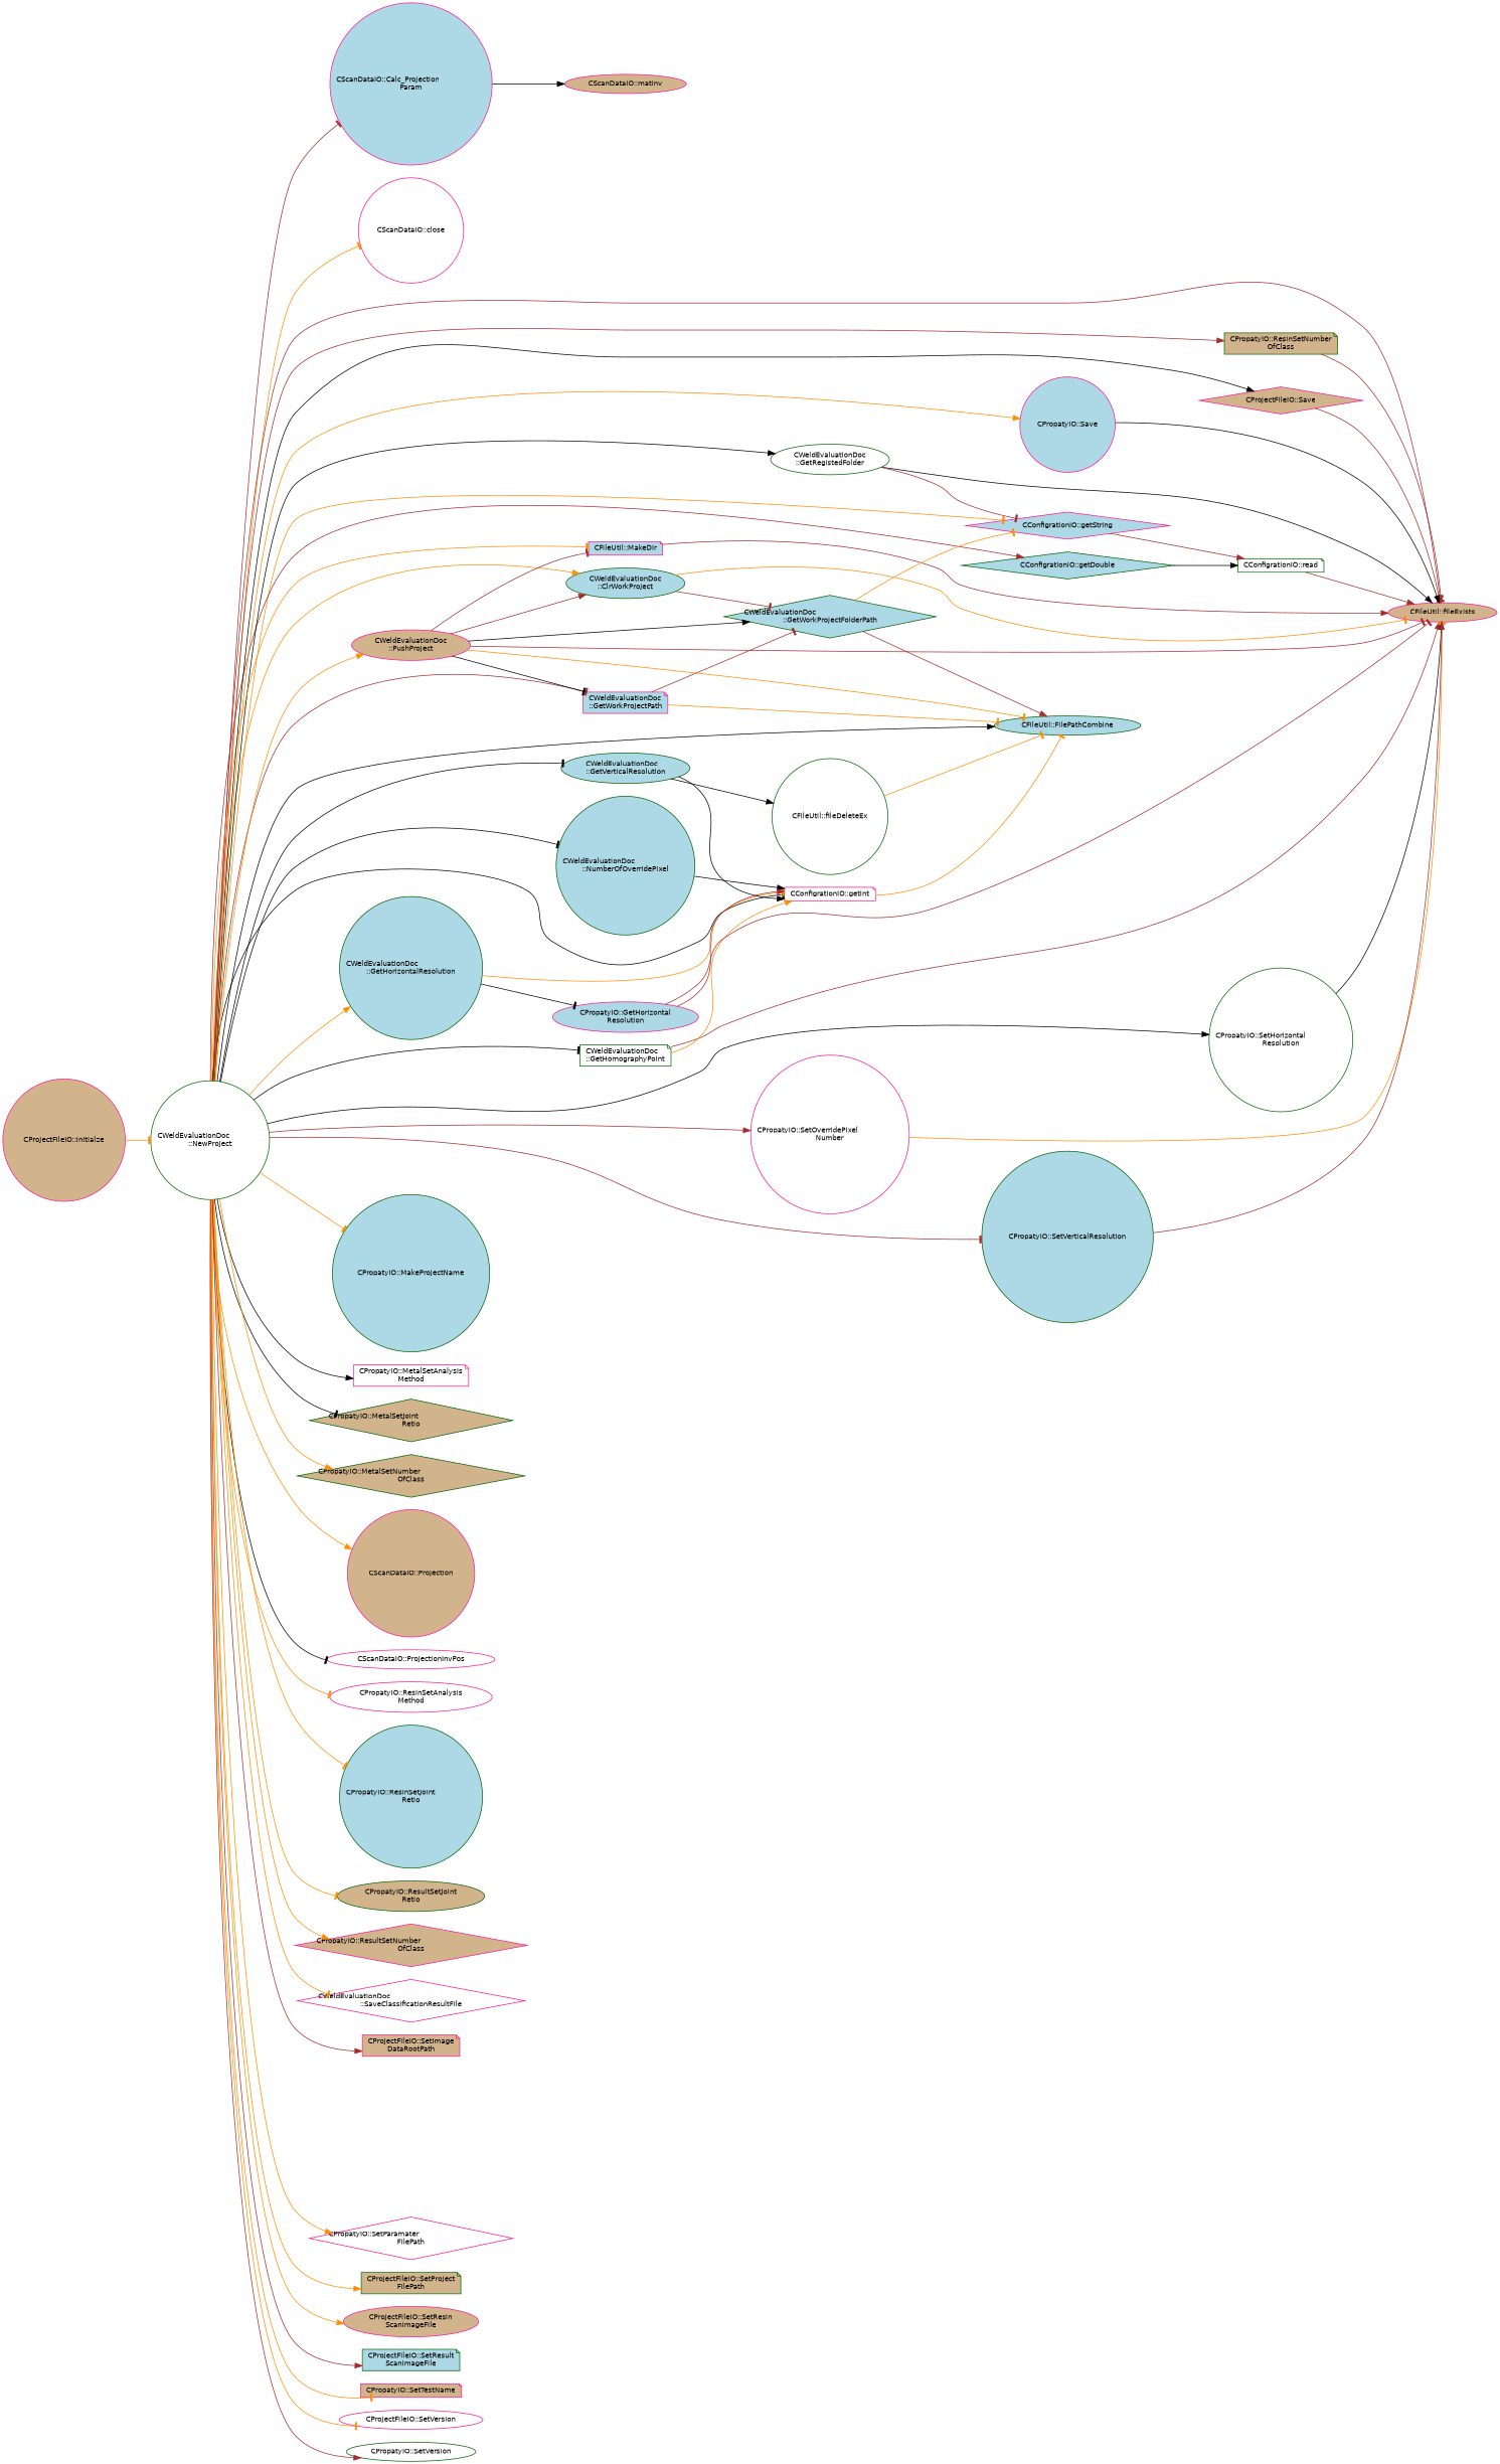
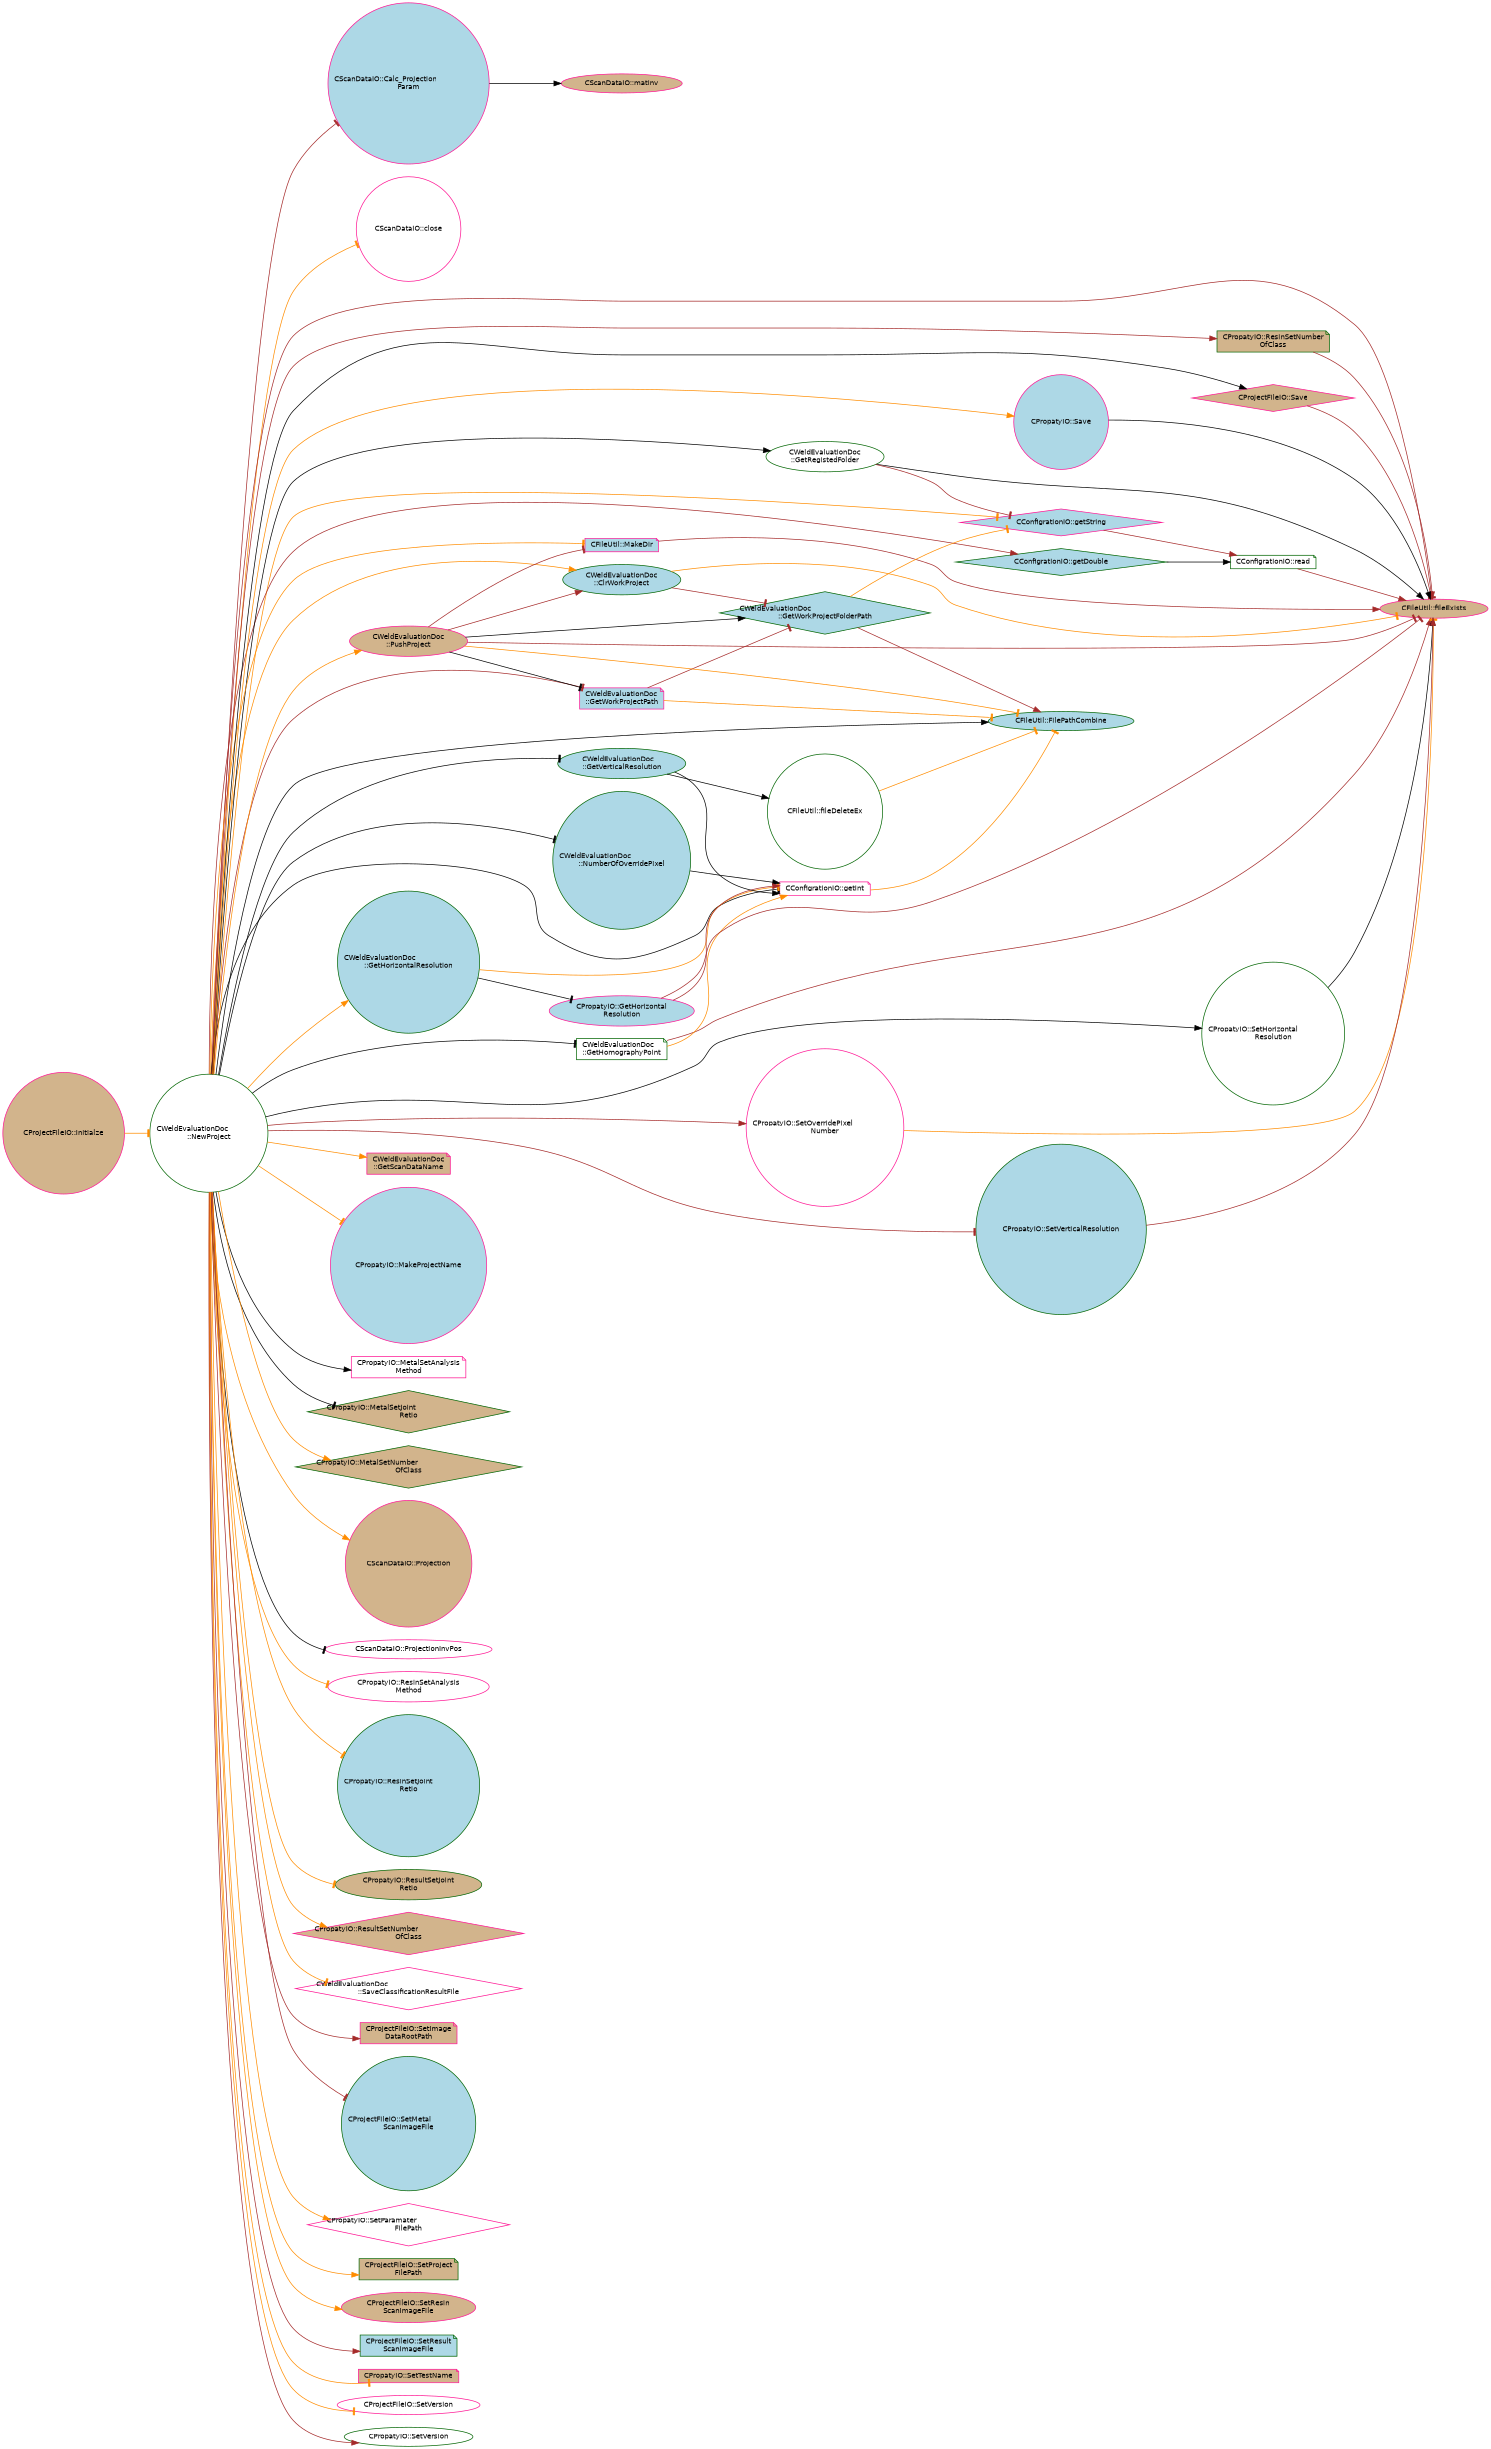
  digraph {
    rankdir=LR
    node [color=deeppink fillcolor=lightblue fontname=Helvetica fontsize=10 shape=circle style=filled]
    edge [arrowhead=normal color=darkorange fontname=Helvetica fontsize=10 labelfontname=Helvetica labelfontsize=10 style=solid]
    n1 [color=darkgreen fillcolor=white fontcolor=black height=0.2 label="CWeldEvaluationDoc\l::NewProject" width=0.4]
    n2 [height=0.2 label="CScanDataIO::Calc_Projection\lParam" width=0.4]
    n3 [fillcolor=white height=0.2 label="CScanDataIO::close" width=0.4]
    n4 [color=darkgreen height=0.2 label="CWeldEvaluationDoc\l::ClrWorkProject" shape=ellipse width=0.4]
    n5 [color=darkgreen height=0.2 label="CFileUtil::FilePathCombine" shape=ellipse width=0.4]
    n6 [fillcolor=tan height=0.2 label="CFileUtil::fileExists" shape=ellipse width=0.4]
    n7 [height=0.2 label="CConfigrationIO::getString" shape=diamond width=0.4]
    n8 [color=darkgreen height=0.2 label="CConfigrationIO::getDouble" shape=diamond width=0.4]
    n9 [color=darkgreen fillcolor=white height=0.2 label="CWeldEvaluationDoc\l::GetHomographyPoint" shape=note width=0.4]
    n10 [fillcolor=white height=0.2 label="CConfigrationIO::getInt" shape=note width=0.4]
    n11 [color=darkgreen height=0.2 label="CWeldEvaluationDoc\l::GetHorizontalResolution" width=0.4]
    n12 [color=darkgreen fillcolor=white height=0.2 label="CWeldEvaluationDoc\l::GetRegistedFolder" shape=ellipse width=0.4]
+   n13 [fillcolor=tan height=0.2 label="CWeldEvaluationDoc\l::GetScanDataName" shape=note width=0.4]
    n14 [color=darkgreen height=0.2 label="CWeldEvaluationDoc\l::GetVerticalResolution" shape=ellipse width=0.4]
    n15 [height=0.2 label="CWeldEvaluationDoc\l::GetWorkProjectPath" shape=note width=0.4]
    n16 [height=0.2 label="CFileUtil::MakeDir" shape=note width=0.4]
-   n17 [color=darkgreen height=0.2 label="CPropatyIO::MakeProjectName" width=0.4]
+   n17 [height=0.2 label="CPropatyIO::MakeProjectName" width=0.4]
    n18 [fillcolor=white height=0.2 label="CPropatyIO::MetalSetAnalysis\lMethod" shape=note width=0.4]
    n19 [color=darkgreen fillcolor=tan height=0.2 label="CPropatyIO::MetalSetJoint\lRetio" shape=diamond width=0.4]
    n20 [color=darkgreen fillcolor=tan height=0.2 label="CPropatyIO::MetalSetNumber\lOfClass" shape=diamond width=0.4]
    n21 [color=darkgreen height=0.2 label="CWeldEvaluationDoc\l::NumberOfOverridePixel" width=0.4]
    n22 [fillcolor=tan height=0.2 label="CScanDataIO::Projection" width=0.4]
    n23 [fillcolor=white height=0.2 label="CScanDataIO::ProjectionInvPos" shape=ellipse width=0.4]
    n24 [fillcolor=tan height=0.2 label="CWeldEvaluationDoc\l::PushProject" shape=ellipse width=0.4]
    n25 [fillcolor=white height=0.2 label="CPropatyIO::ResinSetAnalysis\lMethod" shape=ellipse width=0.4]
    n26 [color=darkgreen height=0.2 label="CPropatyIO::ResinSetJoint\lRetio" width=0.4]
    n27 [color=darkgreen fillcolor=tan height=0.2 label="CPropatyIO::ResinSetNumber\lOfClass" shape=note width=0.4]
    n28 [color=darkgreen fillcolor=tan height=0.2 label="CPropatyIO::ResultSetJoint\lRetio" shape=ellipse width=0.4]
    n29 [fillcolor=tan height=0.2 label="CPropatyIO::ResultSetNumber\lOfClass" shape=diamond width=0.4]
    n30 [fillcolor=tan height=0.2 label="CProjectFileIO::Save" shape=diamond width=0.4]
    n31 [height=0.2 label="CPropatyIO::Save" width=0.4]
    n32 [fillcolor=white height=0.2 label="CWeldEvaluationDoc\l::SaveClassificationResultFile" shape=diamond width=0.4]
    n33 [color=darkgreen fillcolor=white height=0.2 label="CPropatyIO::SetHorizontal\lResolution" width=0.4]
    n34 [fillcolor=tan height=0.2 label="CProjectFileIO::SetImage\lDataRootPath" shape=note width=0.4]
+   n35 [color=darkgreen height=0.2 label="CProjectFileIO::SetMetal\lScanImageFile" width=0.4]
    n36 [fillcolor=white height=0.2 label="CPropatyIO::SetOverridePixel\lNumber" width=0.4]
    n37 [fillcolor=white height=0.2 label="CPropatyIO::SetParamater\lFilePath" shape=diamond width=0.4]
    n38 [color=darkgreen fillcolor=tan height=0.2 label="CProjectFileIO::SetProject\lFilePath" shape=note width=0.4]
    n39 [fillcolor=tan height=0.2 label="CProjectFileIO::SetResin\lScanImageFile" shape=ellipse width=0.4]
    n40 [color=darkgreen height=0.2 label="CProjectFileIO::SetResult\lScanImageFile" shape=note width=0.4]
    n41 [fillcolor=tan height=0.2 label="CPropatyIO::SetTestName" shape=note width=0.4]
    n42 [fillcolor=white height=0.2 label="CProjectFileIO::SetVersion" shape=ellipse width=0.4]
    n43 [color=darkgreen fillcolor=white height=0.2 label="CPropatyIO::SetVersion" shape=ellipse width=0.4]
    n44 [color=darkgreen height=0.2 label="CPropatyIO::SetVerticalResolution" width=0.4]
    n45 [fillcolor=tan height=0.2 label="CScanDataIO::matinv" shape=ellipse width=0.4]
    n46 [color=darkgreen height=0.2 label="CWeldEvaluationDoc\l::GetWorkProjectFolderPath" shape=diamond width=0.4]
    n47 [color=darkgreen fillcolor=white height=0.2 label="CConfigrationIO::read" shape=note width=0.4]
    n48 [height=0.2 label="CPropatyIO::GetHorizontal\lResolution" shape=ellipse width=0.4]
    n49 [color=darkgreen fillcolor=white height=0.2 label="CFileUtil::fileDeleteEx" width=0.4]
    n50 [fillcolor=tan height=0.2 label="CProjectFileIO::Initialze" width=0.4]
    n1 -> n2 [arrowhead=tee color=brown]
    n1 -> n3 [arrowhead=tee]
    n1 -> n4
    n1 -> n5 [color=black]
    n1 -> n6 [arrowhead=tee color=brown]
    n1 -> n7 [arrowhead=tee]
    n1 -> n8 [color=brown]
    n1 -> n9 [arrowhead=tee color=black]
    n1 -> n10 [arrowhead=tee color=black]
    n1 -> n11
    n1 -> n12 [color=black]
+   n1 -> n13
    n1 -> n14 [arrowhead=tee color=black]
    n1 -> n15 [arrowhead=tee color=brown]
    n1 -> n16 [arrowhead=tee]
    n1 -> n17 [arrowhead=tee]
    n1 -> n18 [color=black]
    n1 -> n19 [arrowhead=tee color=black]
    n1 -> n20
    n1 -> n21 [arrowhead=tee color=black]
    n1 -> n22
    n1 -> n23 [arrowhead=tee color=black]
    n1 -> n24
    n1 -> n25 [arrowhead=tee]
    n1 -> n26 [arrowhead=tee]
    n1 -> n27 [color=brown]
    n1 -> n28 [arrowhead=tee]
    n1 -> n29
    n1 -> n30 [color=black]
    n1 -> n31
    n1 -> n32 [arrowhead=tee]
    n1 -> n33 [color=black]
    n1 -> n34 [color=brown]
+   n1 -> n35 [arrowhead=tee color=brown]
    n1 -> n36 [color=brown]
    n1 -> n37
    n1 -> n38
    n1 -> n39
    n1 -> n40 [color=brown]
    n1 -> n41 [arrowhead=tee]
    n1 -> n42 [arrowhead=tee]
    n1 -> n43 [color=brown]
    n1 -> n44 [arrowhead=tee color=brown]
    n2 -> n45 [color=black]
    n4 -> n6 [arrowhead=tee]
    n4 -> n46 [arrowhead=tee color=brown]
    n7 -> n47 [color=brown]
    n8 -> n47 [color=black]
    n9 -> n6 [color=brown]
    n9 -> n10
    n10 -> n5 [arrowhead=tee]
    n11 -> n10 [arrowhead=tee]
    n11 -> n48 [arrowhead=tee color=black]
    n12 -> n6 [color=black]
    n12 -> n7 [arrowhead=tee color=brown]
    n14 -> n10 [color=black]
    n14 -> n49 [color=black]
    n15 -> n5 [arrowhead=tee]
    n15 -> n46 [arrowhead=tee color=brown]
    n16 -> n6 [color=brown]
    n21 -> n10 [color=black]
    n24 -> n4 [color=brown]
    n24 -> n5 [arrowhead=tee]
    n24 -> n6 [arrowhead=tee color=brown]
    n24 -> n15 [arrowhead=tee color=black]
    n24 -> n16 [arrowhead=tee color=brown]
    n24 -> n46 [color=black]
    n27 -> n6 [color=brown]
    n30 -> n6 [color=brown]
    n31 -> n6 [color=black]
    n33 -> n6 [color=black]
    n36 -> n6 [arrowhead=tee]
    n44 -> n6 [color=brown]
    n46 -> n5 [color=brown]
    n46 -> n7 [arrowhead=tee]
    n47 -> n6 [color=brown]
    n48 -> n6 [arrowhead=tee color=brown]
    n48 -> n10 [color=brown]
    n49 -> n5 [arrowhead=tee]
    n50 -> n1 [arrowhead=tee]
  }
